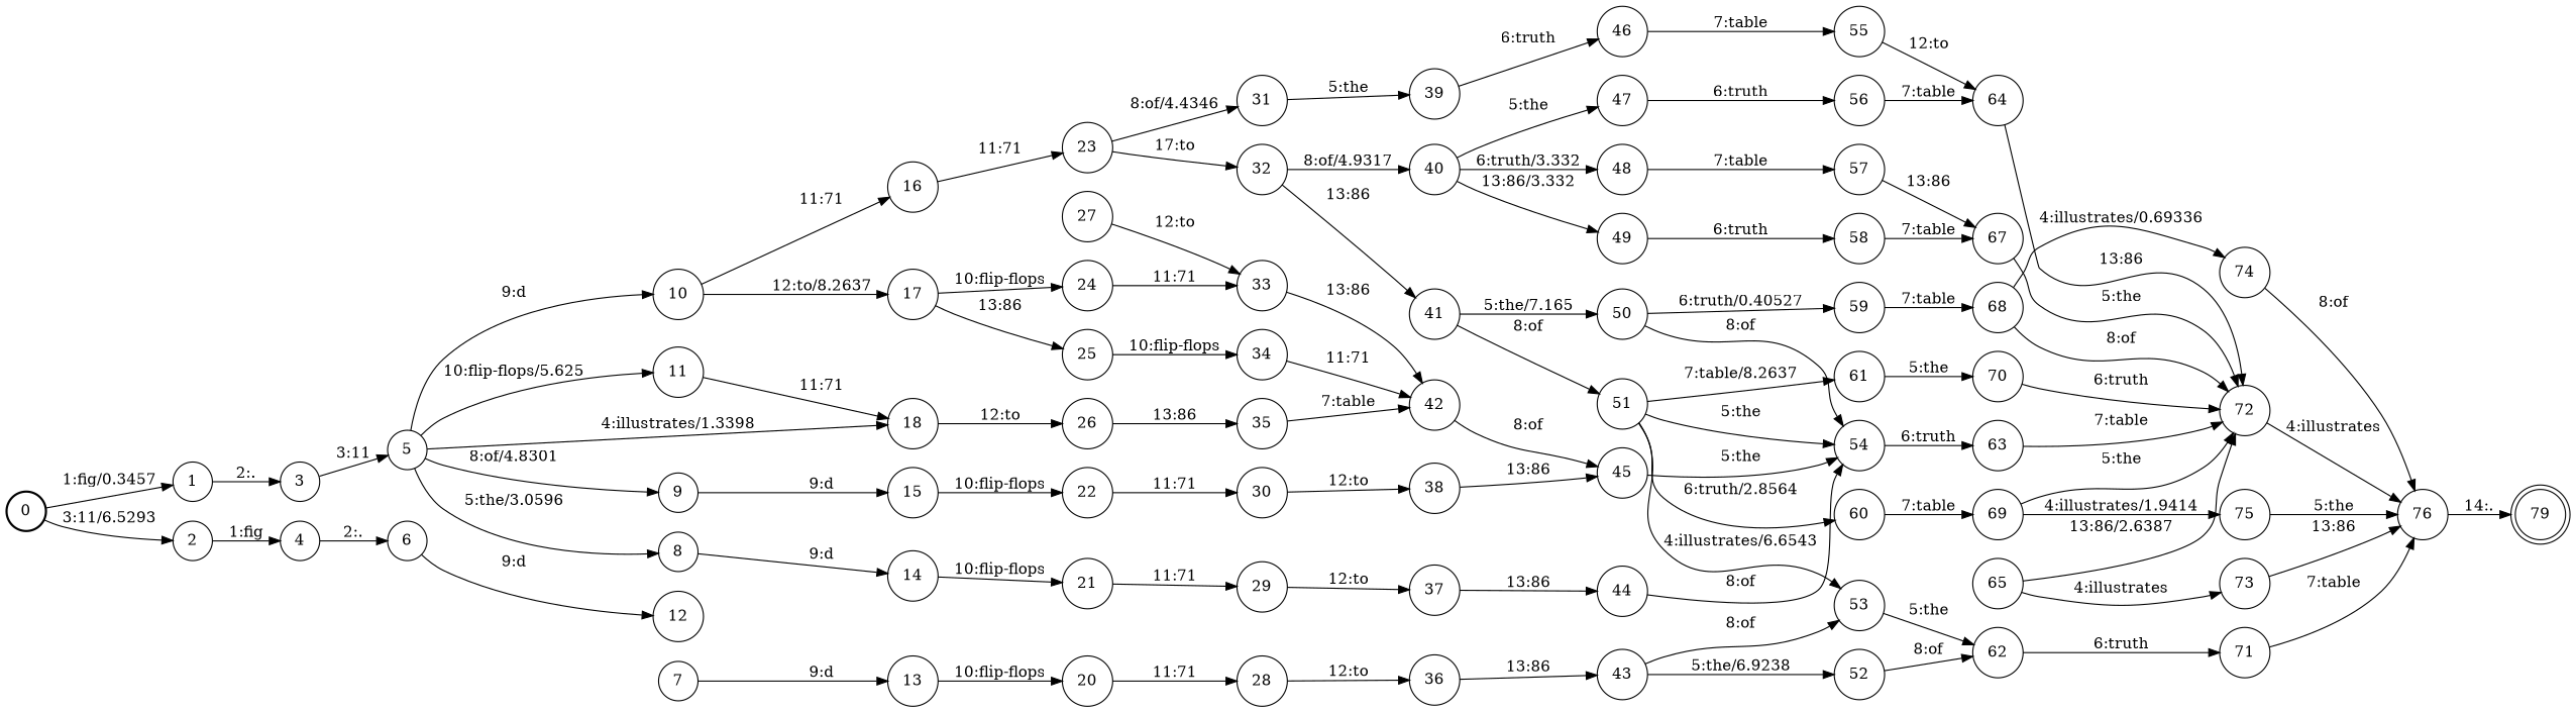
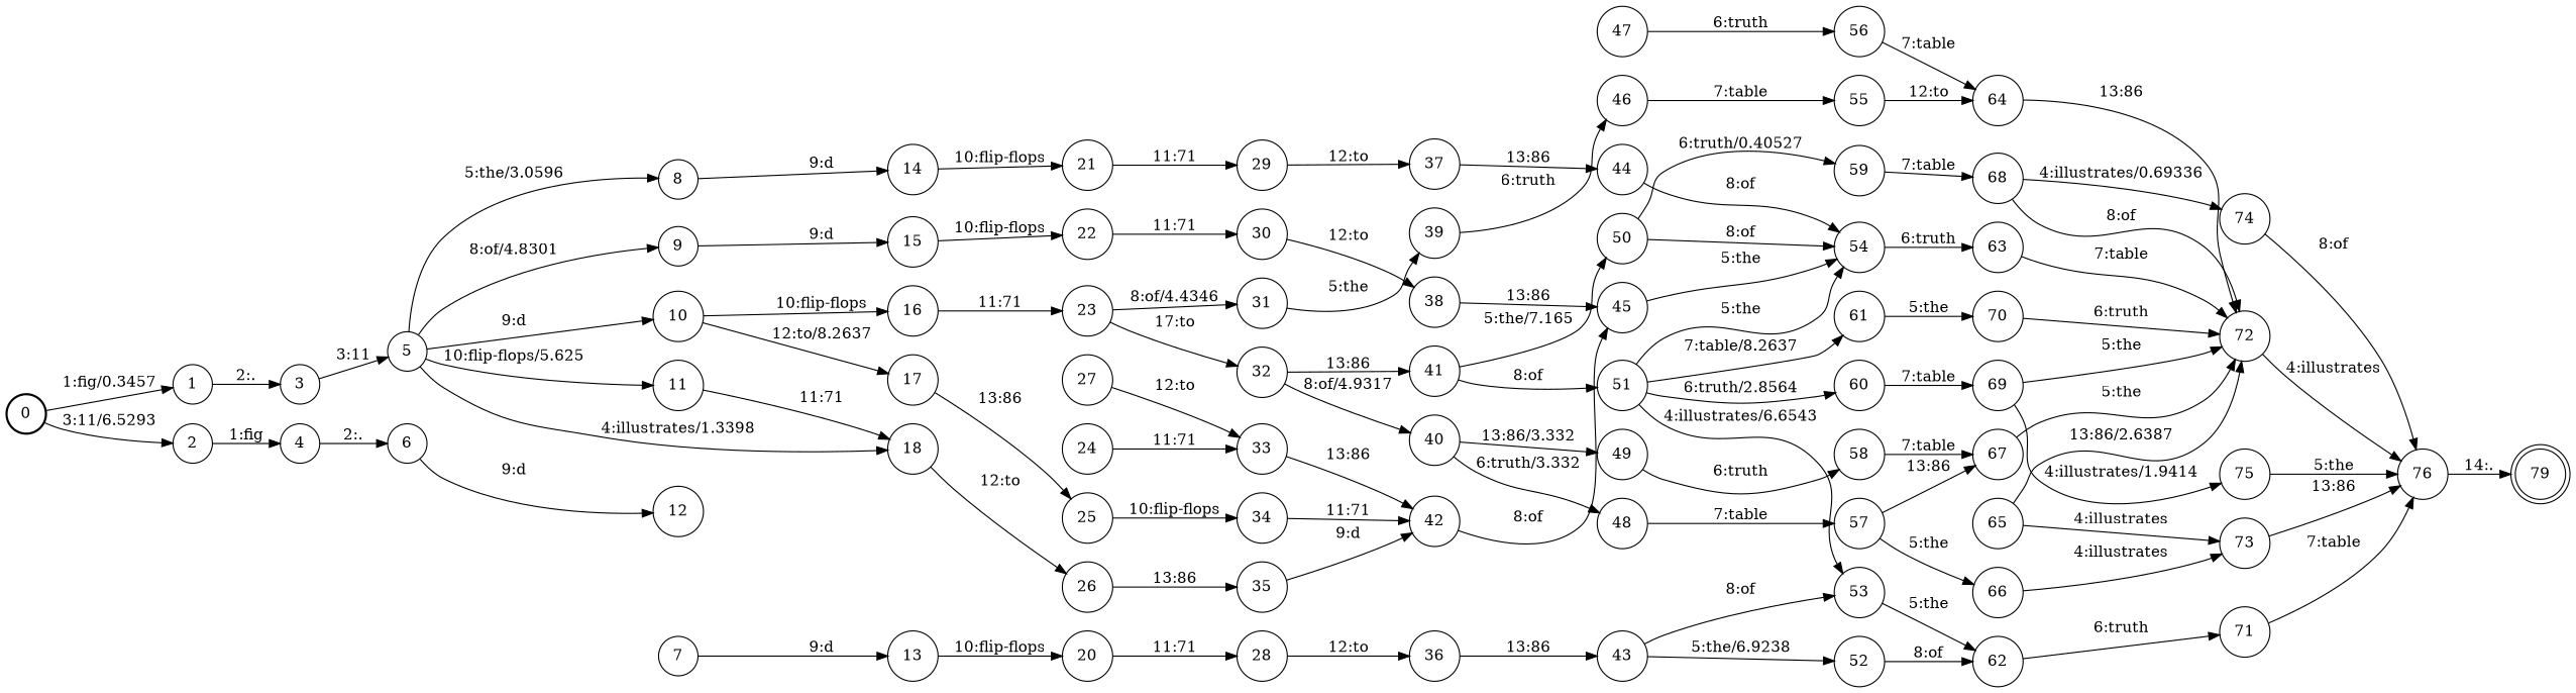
  digraph {
    nodesep=0.25
    rankdir=LR
    ranksep=0.4
    node [fontsize=14 shape=circle style=solid]
    edge [fontsize=14]
    n1 [label=0 style=bold]
    n2 [label=1]
    n3 [label=2]
    n4 [label=3]
    n5 [label=4]
    n6 [label=5]
    n7 [label=6]
    n8 [label=8]
    n9 [label=9]
    n10 [label=10]
    n11 [label=11]
    n12 [label=18]
    n13 [label=12]
    n14 [label=7]
    n15 [label=13]
    n16 [label=14]
    n17 [label=15]
    n18 [label=16]
    n19 [label=17]
    n20 [label=20]
    n21 [label=21]
    n22 [label=22]
    n23 [label=23]
    n24 [label=24]
    n25 [label=25]
    n26 [label=26]
    n27 [label=28]
    n28 [label=29]
    n29 [label=30]
    n30 [label=31]
    n31 [label=32]
    n32 [label=33]
    n33 [label=34]
    n34 [label=35]
    n35 [label=27]
    n36 [label=36]
    n37 [label=37]
    n38 [label=38]
    n39 [label=39]
    n40 [label=40]
    n41 [label=41]
    n42 [label=42]
    n43 [label=43]
    n44 [label=44]
    n45 [label=45]
    n46 [label=46]
    n47 [label=47]
    n48 [label=48]
    n49 [label=49]
    n50 [label=50]
    n51 [label=51]
    n52 [label=52]
    n53 [label=53]
    n54 [label=54]
    n55 [label=55]
    n56 [label=56]
    n57 [label=57]
    n58 [label=58]
    n59 [label=59]
    n60 [label=60]
    n61 [label=61]
    n62 [label=62]
    n63 [label=63]
    n64 [label=64]
+   n65 [label=66]
    n66 [label=67]
    n67 [label=68]
    n68 [label=69]
    n69 [label=70]
    n70 [label=71]
    n71 [label=72]
    n72 [label=65]
    n73 [label=73]
    n74 [label=74]
    n75 [label=75]
    n76 [label=76]
    n77 [label=79 shape=doublecircle]
    n1 -> n2 [label="1:fig/0.3457"]
    n1 -> n3 [label="3:11/6.5293"]
    n2 -> n4 [label="2:."]
    n3 -> n5 [label="1:fig"]
    n4 -> n6 [label="3:11"]
    n5 -> n7 [label="2:."]
    n6 -> n8 [label="5:the/3.0596"]
    n6 -> n9 [label="8:of/4.8301"]
    n6 -> n10 [label="9:d"]
    n6 -> n11 [label="10:flip-flops/5.625"]
    n6 -> n12 [label="4:illustrates/1.3398"]
    n7 -> n13 [label="9:d"]
    n8 -> n16 [label="9:d"]
    n9 -> n17 [label="9:d"]
-   n10 -> n18 [label="11:71"]
+   n10 -> n18 [label="10:flip-flops"]
    n10 -> n19 [label="12:to/8.2637"]
    n11 -> n12 [label="11:71"]
    n12 -> n26 [label="12:to"]
    n14 -> n15 [label="9:d"]
    n15 -> n20 [label="10:flip-flops"]
    n16 -> n21 [label="10:flip-flops"]
    n17 -> n22 [label="10:flip-flops"]
    n18 -> n23 [label="11:71"]
-   n19 -> n24 [label="10:flip-flops"]
    n19 -> n25 [label="13:86"]
    n20 -> n27 [label="11:71"]
    n21 -> n28 [label="11:71"]
    n22 -> n29 [label="11:71"]
    n23 -> n30 [label="8:of/4.4346"]
    n23 -> n31 [label="17:to"]
    n24 -> n32 [label="11:71"]
    n25 -> n33 [label="10:flip-flops"]
    n26 -> n34 [label="13:86"]
    n27 -> n36 [label="12:to"]
    n28 -> n37 [label="12:to"]
    n29 -> n38 [label="12:to"]
    n30 -> n39 [label="5:the"]
    n31 -> n40 [label="8:of/4.9317"]
    n31 -> n41 [label="13:86"]
    n32 -> n42 [label="13:86"]
    n33 -> n42 [label="11:71"]
-   n34 -> n42 [label="7:table"]
+   n34 -> n42 [label="9:d"]
    n35 -> n32 [label="12:to"]
    n36 -> n43 [label="13:86"]
    n37 -> n44 [label="13:86"]
    n38 -> n45 [label="13:86"]
    n39 -> n46 [label="6:truth"]
-   n40 -> n47 [label="5:the"]
    n40 -> n48 [label="6:truth/3.332"]
    n40 -> n49 [label="13:86/3.332"]
    n41 -> n50 [label="5:the/7.165"]
    n41 -> n51 [label="8:of"]
    n42 -> n45 [label="8:of"]
    n43 -> n52 [label="5:the/6.9238"]
    n43 -> n53 [label="8:of"]
    n44 -> n54 [label="8:of"]
    n45 -> n54 [label="5:the"]
    n46 -> n55 [label="7:table"]
    n47 -> n56 [label="6:truth"]
    n48 -> n57 [label="7:table"]
    n49 -> n58 [label="6:truth"]
    n50 -> n54 [label="8:of"]
    n50 -> n59 [label="6:truth/0.40527"]
    n51 -> n53 [label="4:illustrates/6.6543"]
    n51 -> n54 [label="5:the"]
    n51 -> n60 [label="6:truth/2.8564"]
    n51 -> n61 [label="7:table/8.2637"]
    n52 -> n62 [label="8:of"]
    n53 -> n62 [label="5:the"]
    n54 -> n63 [label="6:truth"]
    n55 -> n64 [label="12:to"]
    n56 -> n64 [label="7:table"]
+   n57 -> n65 [label="5:the"]
    n57 -> n66 [label="13:86"]
    n58 -> n66 [label="7:table"]
    n59 -> n67 [label="7:table"]
    n60 -> n68 [label="7:table"]
    n61 -> n69 [label="5:the"]
    n62 -> n70 [label="6:truth"]
    n63 -> n71 [label="7:table"]
    n64 -> n71 [label="13:86"]
+   n65 -> n73 [label="4:illustrates"]
    n66 -> n71 [label="5:the"]
    n67 -> n71 [label="8:of"]
    n67 -> n74 [label="4:illustrates/0.69336"]
    n68 -> n71 [label="5:the"]
    n68 -> n75 [label="4:illustrates/1.9414"]
    n69 -> n71 [label="6:truth"]
    n70 -> n76 [label="7:table"]
    n71 -> n76 [label="4:illustrates"]
    n72 -> n71 [label="13:86/2.6387"]
    n72 -> n73 [label="4:illustrates"]
    n73 -> n76 [label="13:86"]
    n74 -> n76 [label="8:of"]
    n75 -> n76 [label="5:the"]
    n76 -> n77 [label="14:."]
  }
